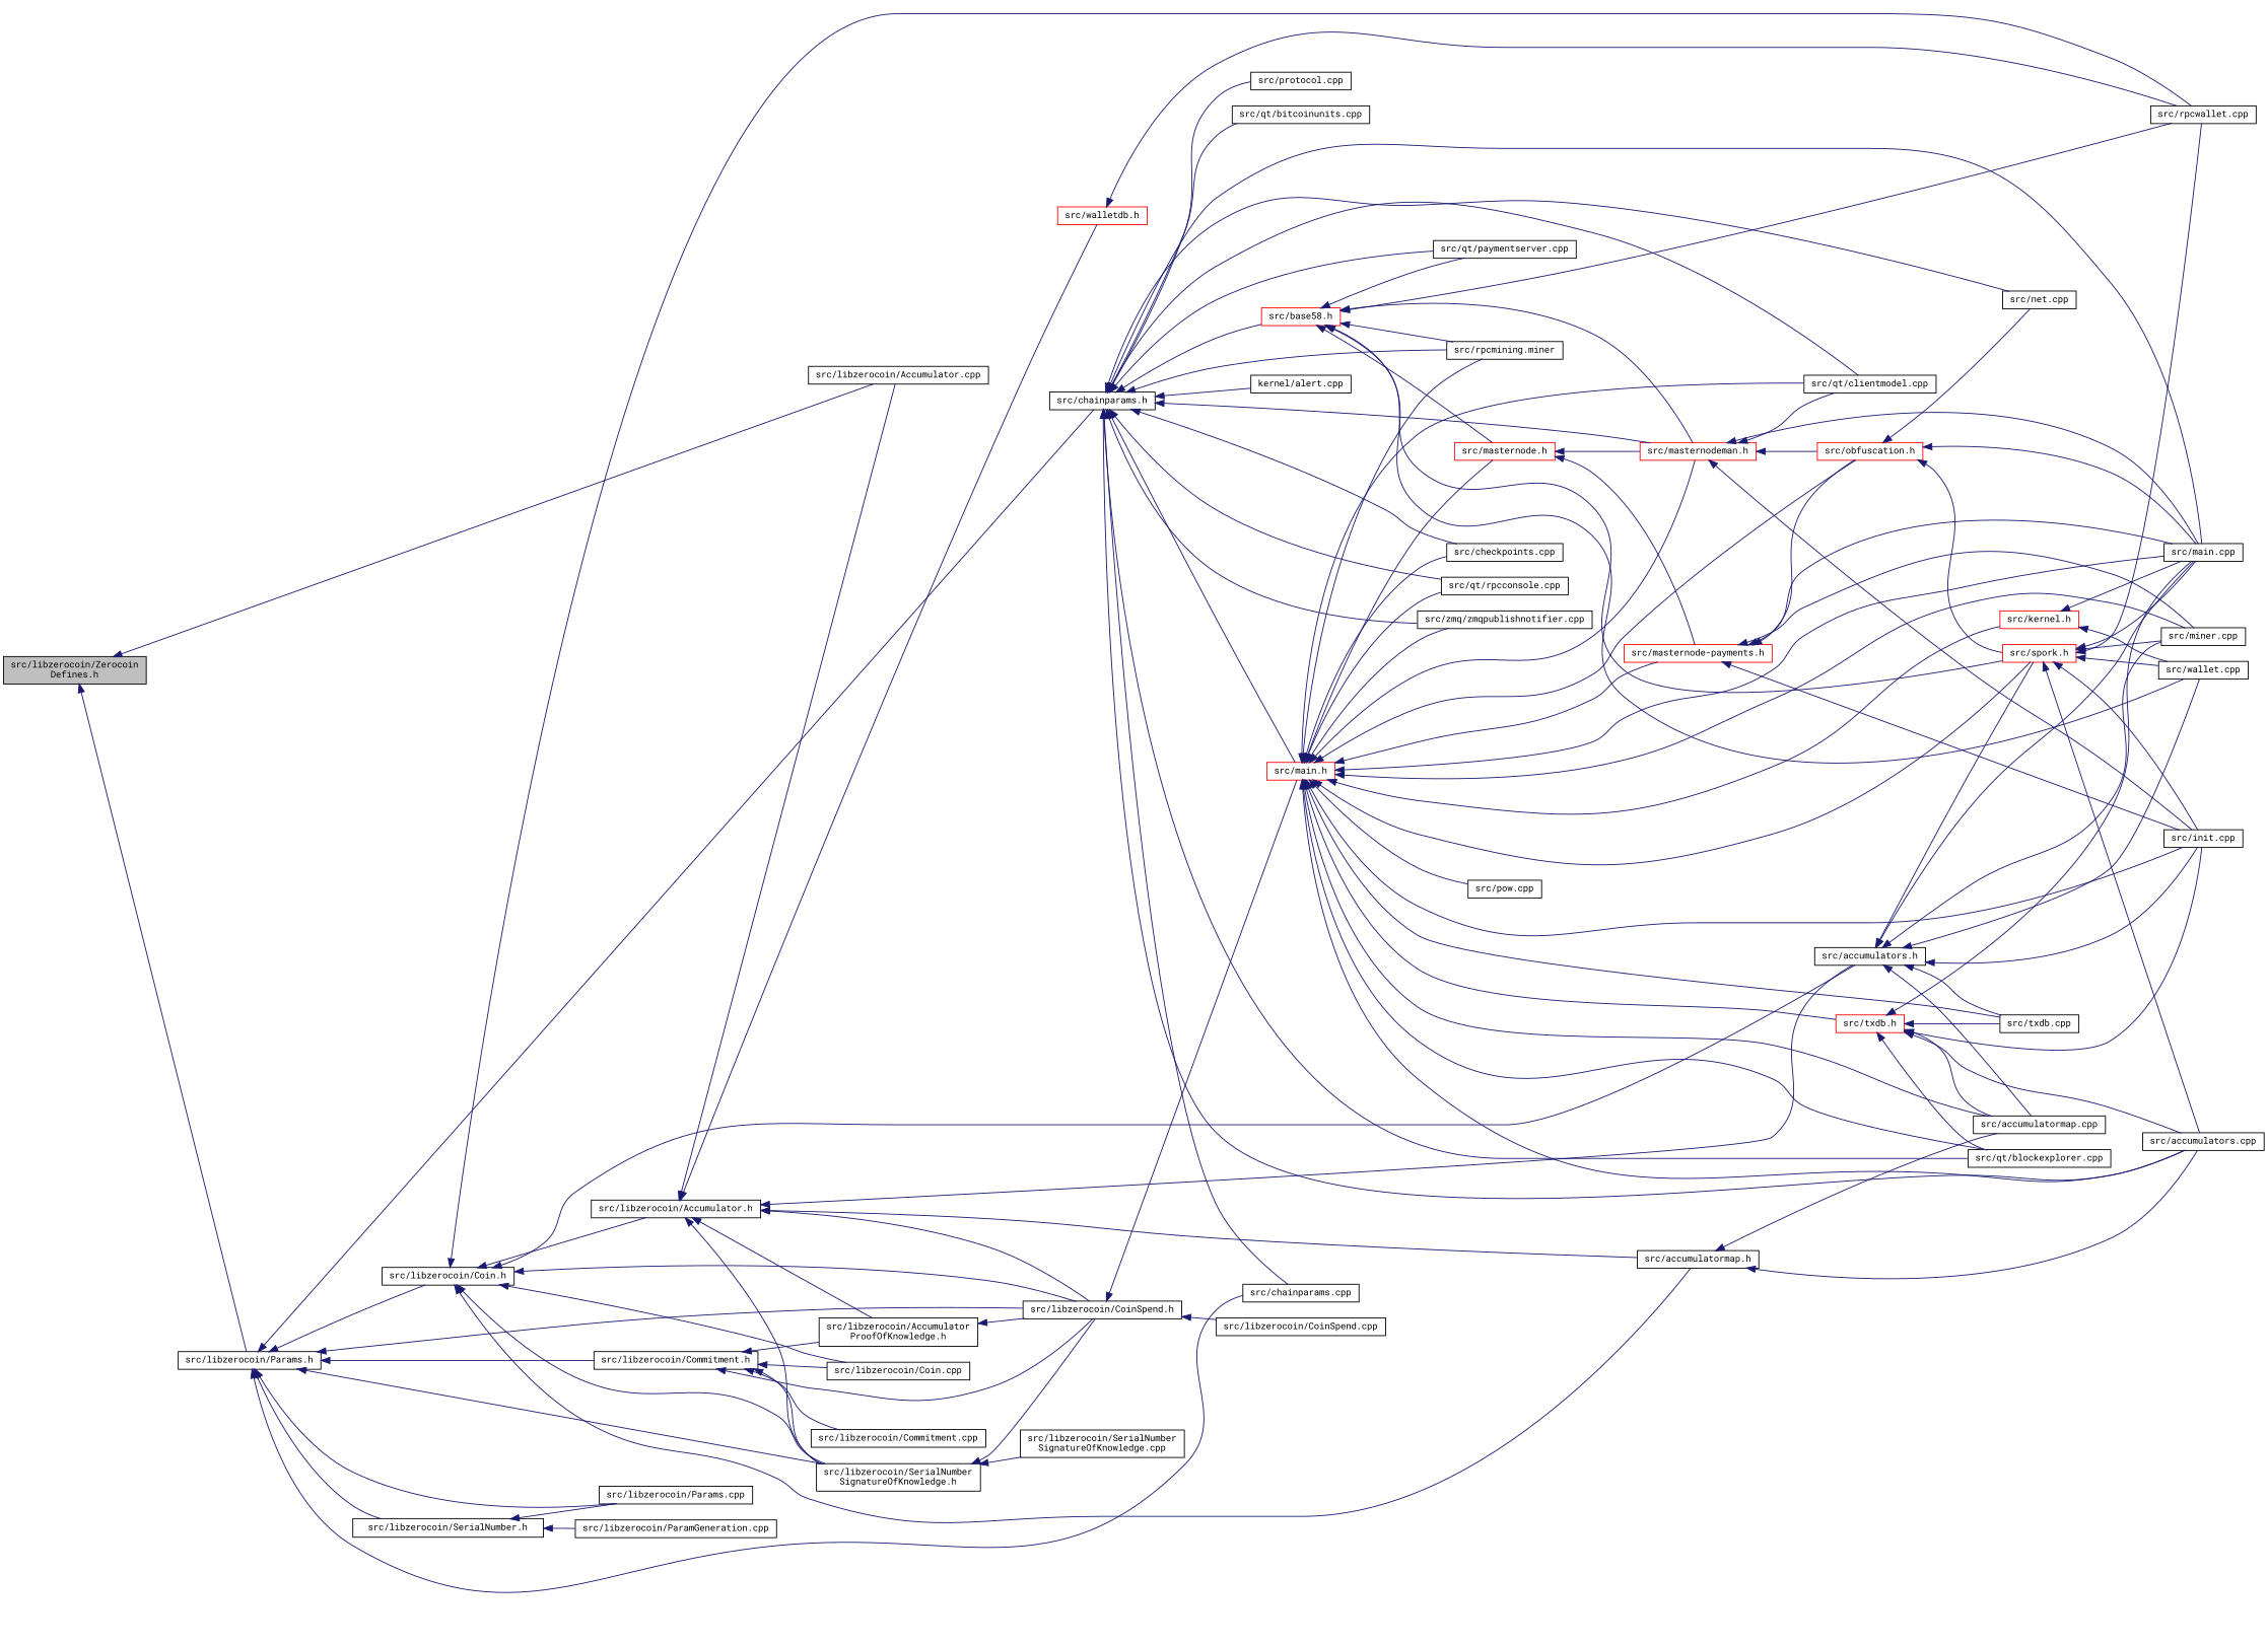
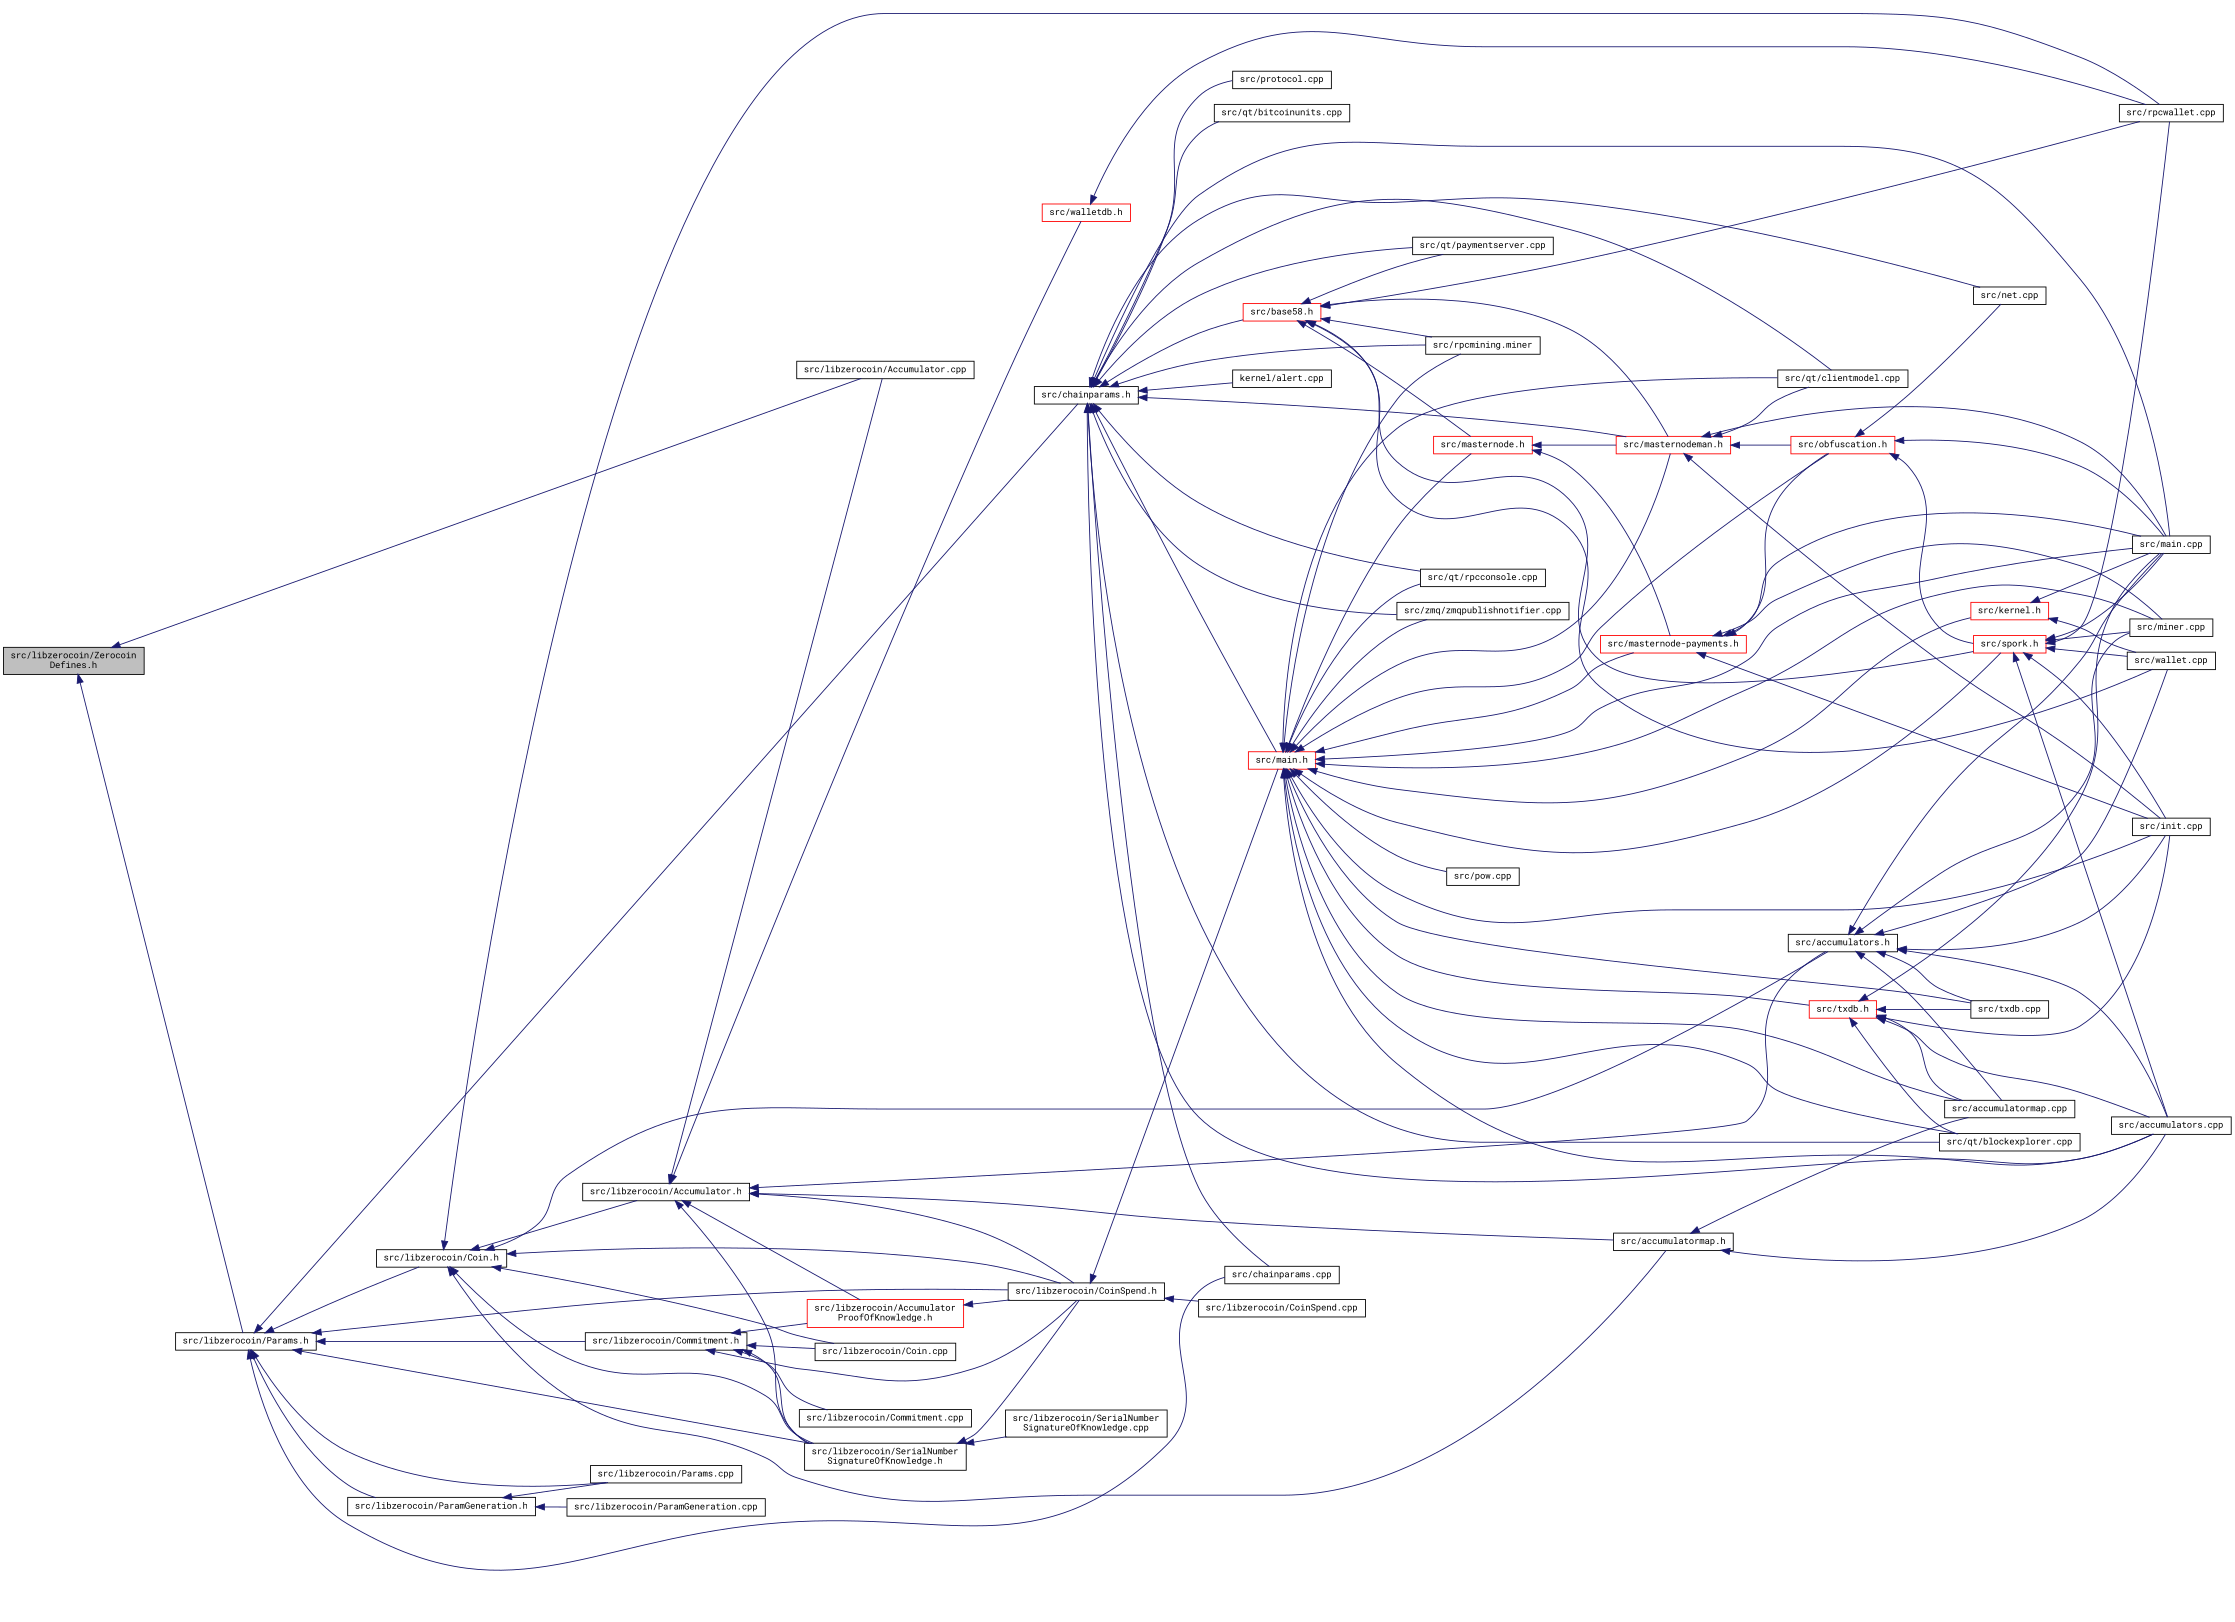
  digraph {
    fontname="Roboto Mono"
    rankdir=LR
    node [color=black fillcolor=white fontname="Roboto Mono" fontsize=10 shape=record style=filled]
    edge [color=midnightblue dir=back fontname="Roboto Mono" fontsize=10 labelfontname=Helvetica labelfontsize=10 style=solid]
    n1 [fillcolor=grey75 fontcolor=black height=0.2 label="src/libzerocoin/Zerocoin\lDefines.h" width=0.4]
    n2 [height=0.2 label="src/libzerocoin/Params.h" width=0.4]
    n3 [height=0.2 label="src/libzerocoin/Accumulator.cpp" width=0.4]
    n4 [height=0.2 label="src/libzerocoin/Coin.h" width=0.4]
    n5 [height=0.2 label="src/libzerocoin/CoinSpend.h" width=0.4]
    n6 [height=0.2 label="src/libzerocoin/SerialNumber\lSignatureOfKnowledge.h" width=0.4]
    n7 [height=0.2 label="src/chainparams.h" width=0.4]
    n8 [height=0.2 label="src/chainparams.cpp" width=0.4]
    n9 [height=0.2 label="src/libzerocoin/Commitment.h" width=0.4]
-   n10 [height=0.2 label="src/libzerocoin/SerialNumber.h" width=0.4]
+   n10 [height=0.2 label="src/libzerocoin/ParamGeneration.h" width=0.4]
    n11 [height=0.2 label="src/libzerocoin/Params.cpp" width=0.4]
    n12 [height=0.2 label="src/libzerocoin/Accumulator.h" width=0.4]
    n13 [height=0.2 label="src/accumulatormap.h" width=0.4]
    n14 [height=0.2 label="src/accumulators.h" width=0.4]
    n15 [height=0.2 label="src/rpcwallet.cpp" width=0.4]
    n16 [height=0.2 label="src/libzerocoin/Coin.cpp" width=0.4]
    n17 [color=red height=0.2 label="src/main.h" width=0.4]
    n18 [height=0.2 label="src/libzerocoin/CoinSpend.cpp" width=0.4]
    n19 [height=0.2 label="src/libzerocoin/SerialNumber\lSignatureOfKnowledge.cpp" width=0.4]
    n20 [height=0.2 label="src/accumulators.cpp" width=0.4]
    n21 [height=0.2 label="src/main.cpp" width=0.4]
    n22 [height=0.2 label="src/qt/blockexplorer.cpp" width=0.4]
    n23 [color=red height=0.2 label="src/masternodeman.h" width=0.4]
    n24 [height=0.2 label="src/qt/clientmodel.cpp" width=0.4]
-   n25 [height=0.2 label="src/checkpoints.cpp" width=0.4]
    n26 [height=0.2 label="src/qt/rpcconsole.cpp" width=0.4]
    n27 [height=0.2 label="src/rpcmining.miner" width=0.4]
    n28 [height=0.2 label="src/zmq/zmqpublishnotifier.cpp" width=0.4]
    n29 [height=0.2 label="src/net.cpp" width=0.4]
    n30 [color=red height=0.2 label="src/base58.h" width=0.4]
    n31 [height=0.2 label="src/qt/paymentserver.cpp" width=0.4]
    n32 [height=0.2 label="kernel/alert.cpp" width=0.4]
    n33 [height=0.2 label="src/protocol.cpp" width=0.4]
    n34 [height=0.2 label="src/qt/bitcoinunits.cpp" width=0.4]
-   n35 [height=0.2 label="src/libzerocoin/Accumulator\lProofOfKnowledge.h" width=0.4]
+   n35 [color=red height=0.2 label="src/libzerocoin/Accumulator\lProofOfKnowledge.h" width=0.4]
    n36 [height=0.2 label="src/libzerocoin/Commitment.cpp" width=0.4]
    n37 [height=0.2 label="src/libzerocoin/ParamGeneration.cpp" width=0.4]
    n38 [color=red height=0.2 label="src/walletdb.h" width=0.4]
    n39 [height=0.2 label="src/accumulatormap.cpp" width=0.4]
    n40 [height=0.2 label="src/init.cpp" width=0.4]
    n41 [height=0.2 label="src/miner.cpp" width=0.4]
    n42 [height=0.2 label="src/txdb.cpp" width=0.4]
    n43 [height=0.2 label="src/wallet.cpp" width=0.4]
    n44 [color=red height=0.2 label="src/txdb.h" width=0.4]
    n45 [color=red height=0.2 label="src/spork.h" width=0.4]
    n46 [color=red height=0.2 label="src/obfuscation.h" width=0.4]
    n47 [color=red height=0.2 label="src/masternode-payments.h" width=0.4]
    n48 [color=red height=0.2 label="src/masternode.h" width=0.4]
    n49 [color=red height=0.2 label="src/kernel.h" width=0.4]
    n50 [height=0.2 label="src/pow.cpp" width=0.4]
    n1 -> n2
    n1 -> n3
    n2 -> n4
    n2 -> n5
    n2 -> n6
    n2 -> n7
    n2 -> n8
    n2 -> n9
    n2 -> n10
    n2 -> n11
    n4 -> n5
    n4 -> n6
    n4 -> n12
    n4 -> n13
    n4 -> n14
    n4 -> n15
    n4 -> n16
    n5 -> n17
    n5 -> n18
    n6 -> n5
    n6 -> n19
    n7 -> n8
    n7 -> n17
    n7 -> n20
    n7 -> n21
    n7 -> n22
    n7 -> n23
    n7 -> n24
-   n7 -> n25
    n7 -> n26
    n7 -> n27
    n7 -> n28
    n7 -> n29
    n7 -> n30
    n7 -> n31
    n7 -> n32
    n7 -> n33
    n7 -> n34
    n9 -> n5
    n9 -> n6
    n9 -> n16
    n9 -> n35
    n9 -> n36
    n10 -> n11
    n10 -> n37
    n12 -> n3
    n12 -> n5
    n12 -> n6
    n12 -> n13
    n12 -> n14
    n12 -> n35
    n12 -> n38
    n13 -> n20
    n13 -> n39
-   n14 -> n45
+   n14 -> n20
    n14 -> n21
    n14 -> n39
    n14 -> n40
    n14 -> n41
    n14 -> n42
    n14 -> n43
    n17 -> n20
    n17 -> n21
    n17 -> n22
    n17 -> n23
    n17 -> n24
-   n17 -> n25
    n17 -> n26
    n17 -> n27
    n17 -> n28
    n17 -> n39
    n17 -> n40
    n17 -> n41
    n17 -> n42
    n17 -> n44
    n17 -> n45
    n17 -> n46
    n17 -> n47
    n17 -> n48
    n17 -> n49
    n17 -> n50
    n23 -> n21
    n23 -> n24
    n23 -> n40
    n23 -> n46
    n30 -> n15
    n30 -> n23
    n30 -> n27
    n30 -> n31
    n30 -> n43
    n30 -> n45
    n30 -> n48
    n35 -> n5
    n38 -> n15
    n44 -> n20
    n44 -> n21
    n44 -> n22
    n44 -> n39
    n44 -> n40
    n44 -> n42
    n45 -> n15
    n45 -> n20
    n45 -> n21
    n45 -> n40
    n45 -> n41
    n45 -> n43
    n46 -> n21
    n46 -> n29
    n46 -> n45
    n47 -> n21
    n47 -> n40
    n47 -> n41
    n47 -> n46
    n48 -> n23
    n48 -> n47
    n49 -> n21
    n49 -> n43
  }
